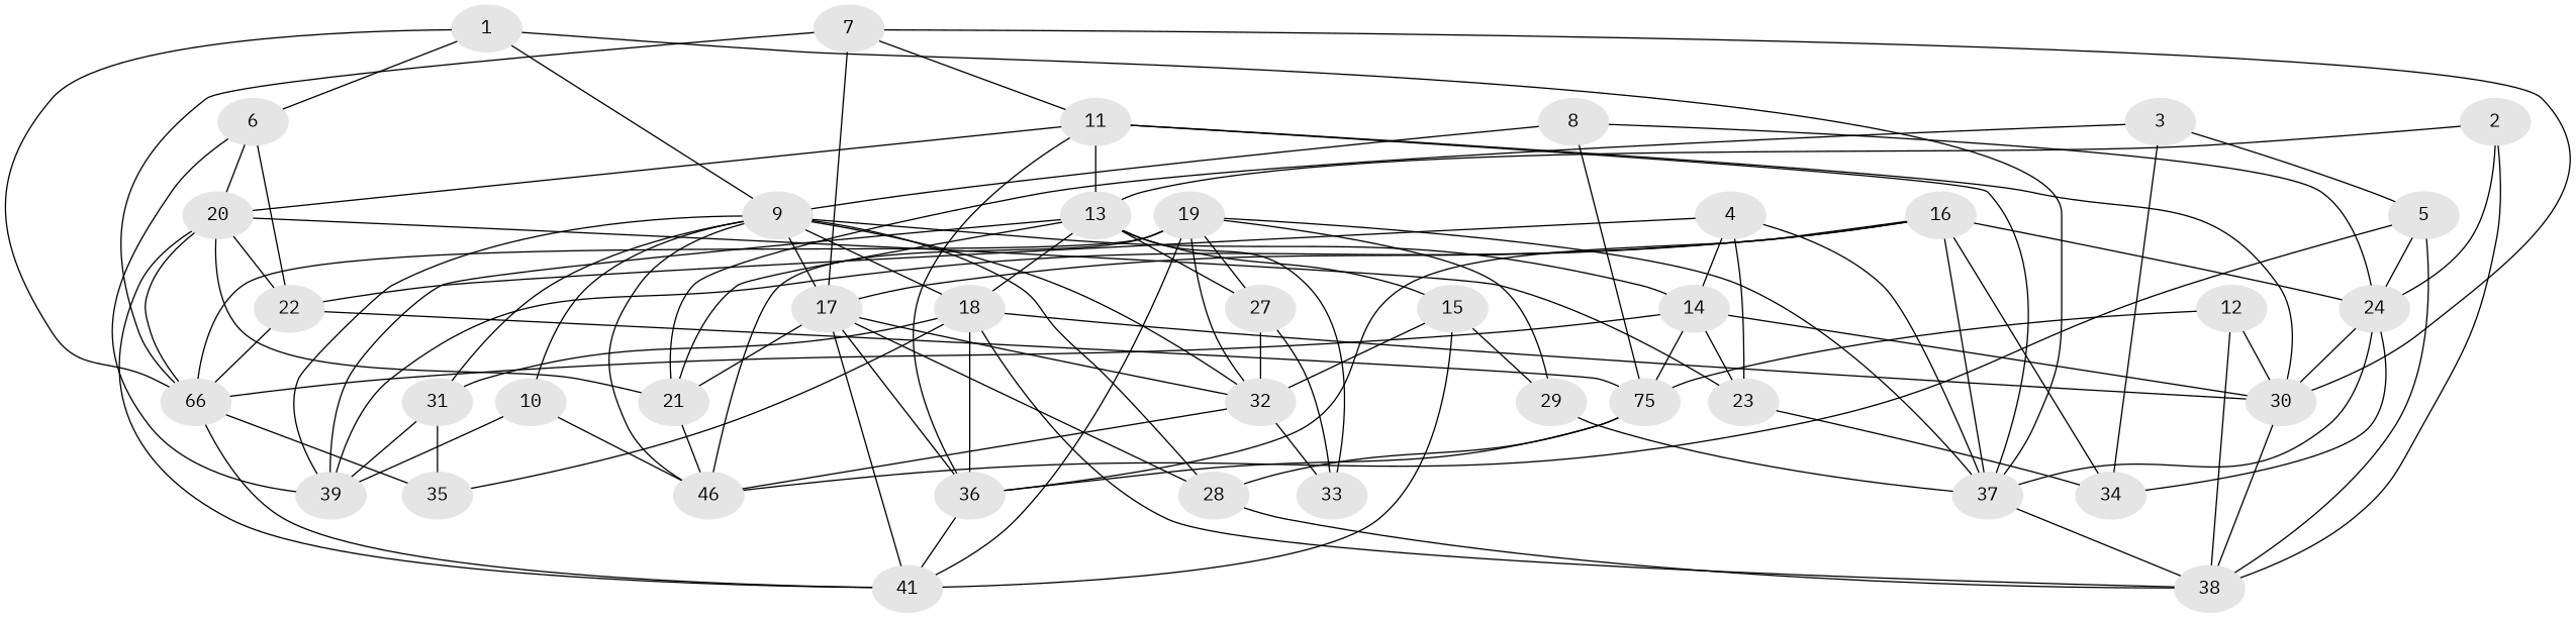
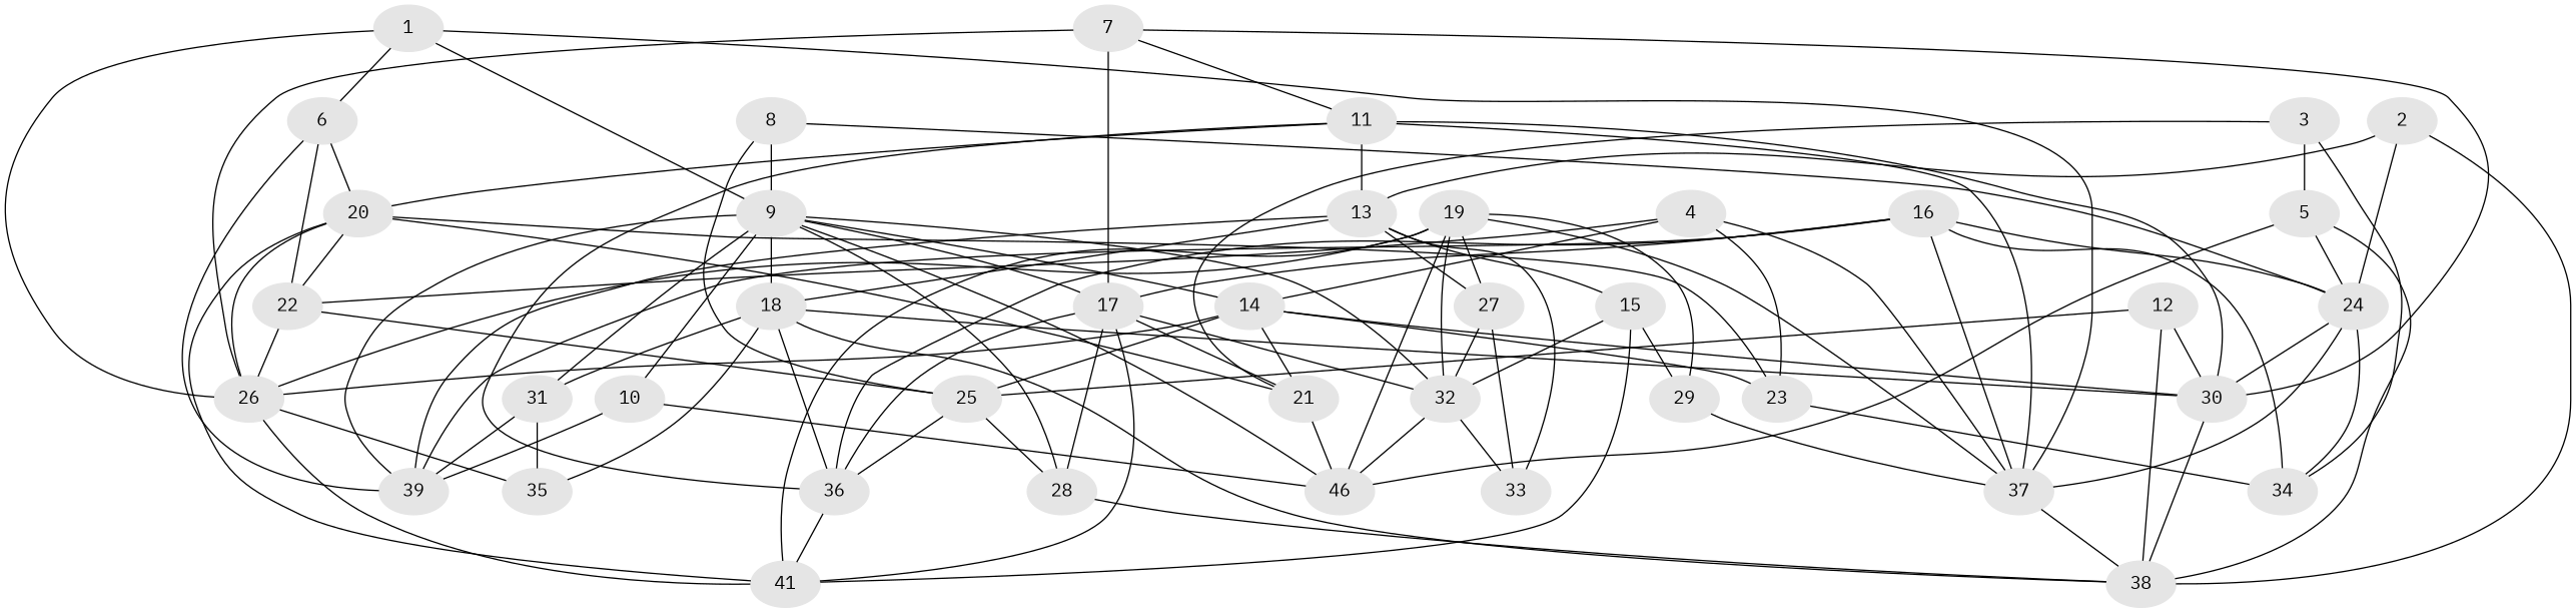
  graph {
    fontname="IBM Plex Mono"
    node [color=gray90 fontname="IBM Plex Mono" style=filled]
    edge [fontname="IBM Plex Mono" weight=1.0]
    1
    6
    9
-   26 [label=66]
+   26
    37
    22
    20
    39
    14
    n10 [label=46]
    17
    10
    18
    28
    31
    32
    41
    35
    38
    2
    13
    24
    15
    27
    33
    34
    30
    3
    5
    21
    4
    23
-   25 [label=75]
+   25
    7
    11
    36
    8
    12
    29
    16
    19
    1 -- 6
    1 -- 9
    1 -- 26
    1 -- 37
    6 -- 22
    6 -- 20
    6 -- 39
    9 -- 39
    9 -- 14
    9 -- n10
    9 -- 17
    9 -- 10
    9 -- 18
    9 -- 28
    9 -- 31
    9 -- 32
    26 -- 41
    26 -- 35
    37 -- 38
    22 -- 26
    22 -- 25
    20 -- 26
    20 -- 22
    20 -- 41
    20 -- 21
    20 -- 23
    14 -- 26
    14 -- 30
-   13 -- 21
+   14 -- 21
    14 -- 23
    14 -- 25
    17 -- 28
    17 -- 32
    17 -- 41
    17 -- 21
    17 -- 36
    10 -- 39
    10 -- n10
    18 -- 31
    18 -- 35
    18 -- 38
    18 -- 30
    18 -- 36
    28 -- 38
    31 -- 39
    31 -- 35
    32 -- n10
    32 -- 33
    2 -- 38
    2 -- 13
    2 -- 24
    13 -- 39
    13 -- 18
    13 -- 15
    13 -- 27
    13 -- 33
    24 -- 37
    24 -- 34
    24 -- 30
    15 -- 32
    15 -- 41
    15 -- 29
    27 -- 32 [weight=2.0]
    27 -- 33 [weight=2.0]
    30 -- 38
    3 -- 34
    3 -- 5
    3 -- 21
    5 -- n10
    5 -- 38
    5 -- 24
    21 -- n10
    4 -- 37
    4 -- 22
    4 -- 14
    4 -- 23
    23 -- 34 [weight=2.0]
    25 -- 28
    25 -- 36
    7 -- 26 [weight=2.0]
    7 -- 17
    7 -- 30
    7 -- 11
    11 -- 37
    11 -- 20
    11 -- 13
    11 -- 30 [weight=2.0]
    11 -- 36
    36 -- 41
    8 -- 9 [weight=2.0]
    8 -- 24
    8 -- 25 [weight=2.0]
    12 -- 38 [weight=2.0]
    12 -- 30
    12 -- 25
    29 -- 37
    16 -- 37
    16 -- 39
    16 -- 17
    16 -- 24
    16 -- 34 [weight=2.0]
    16 -- 36
    19 -- 26
    19 -- 37
    19 -- n10
    19 -- 32 [weight=2.0]
    19 -- 41
    19 -- 27
    19 -- 29
  }
